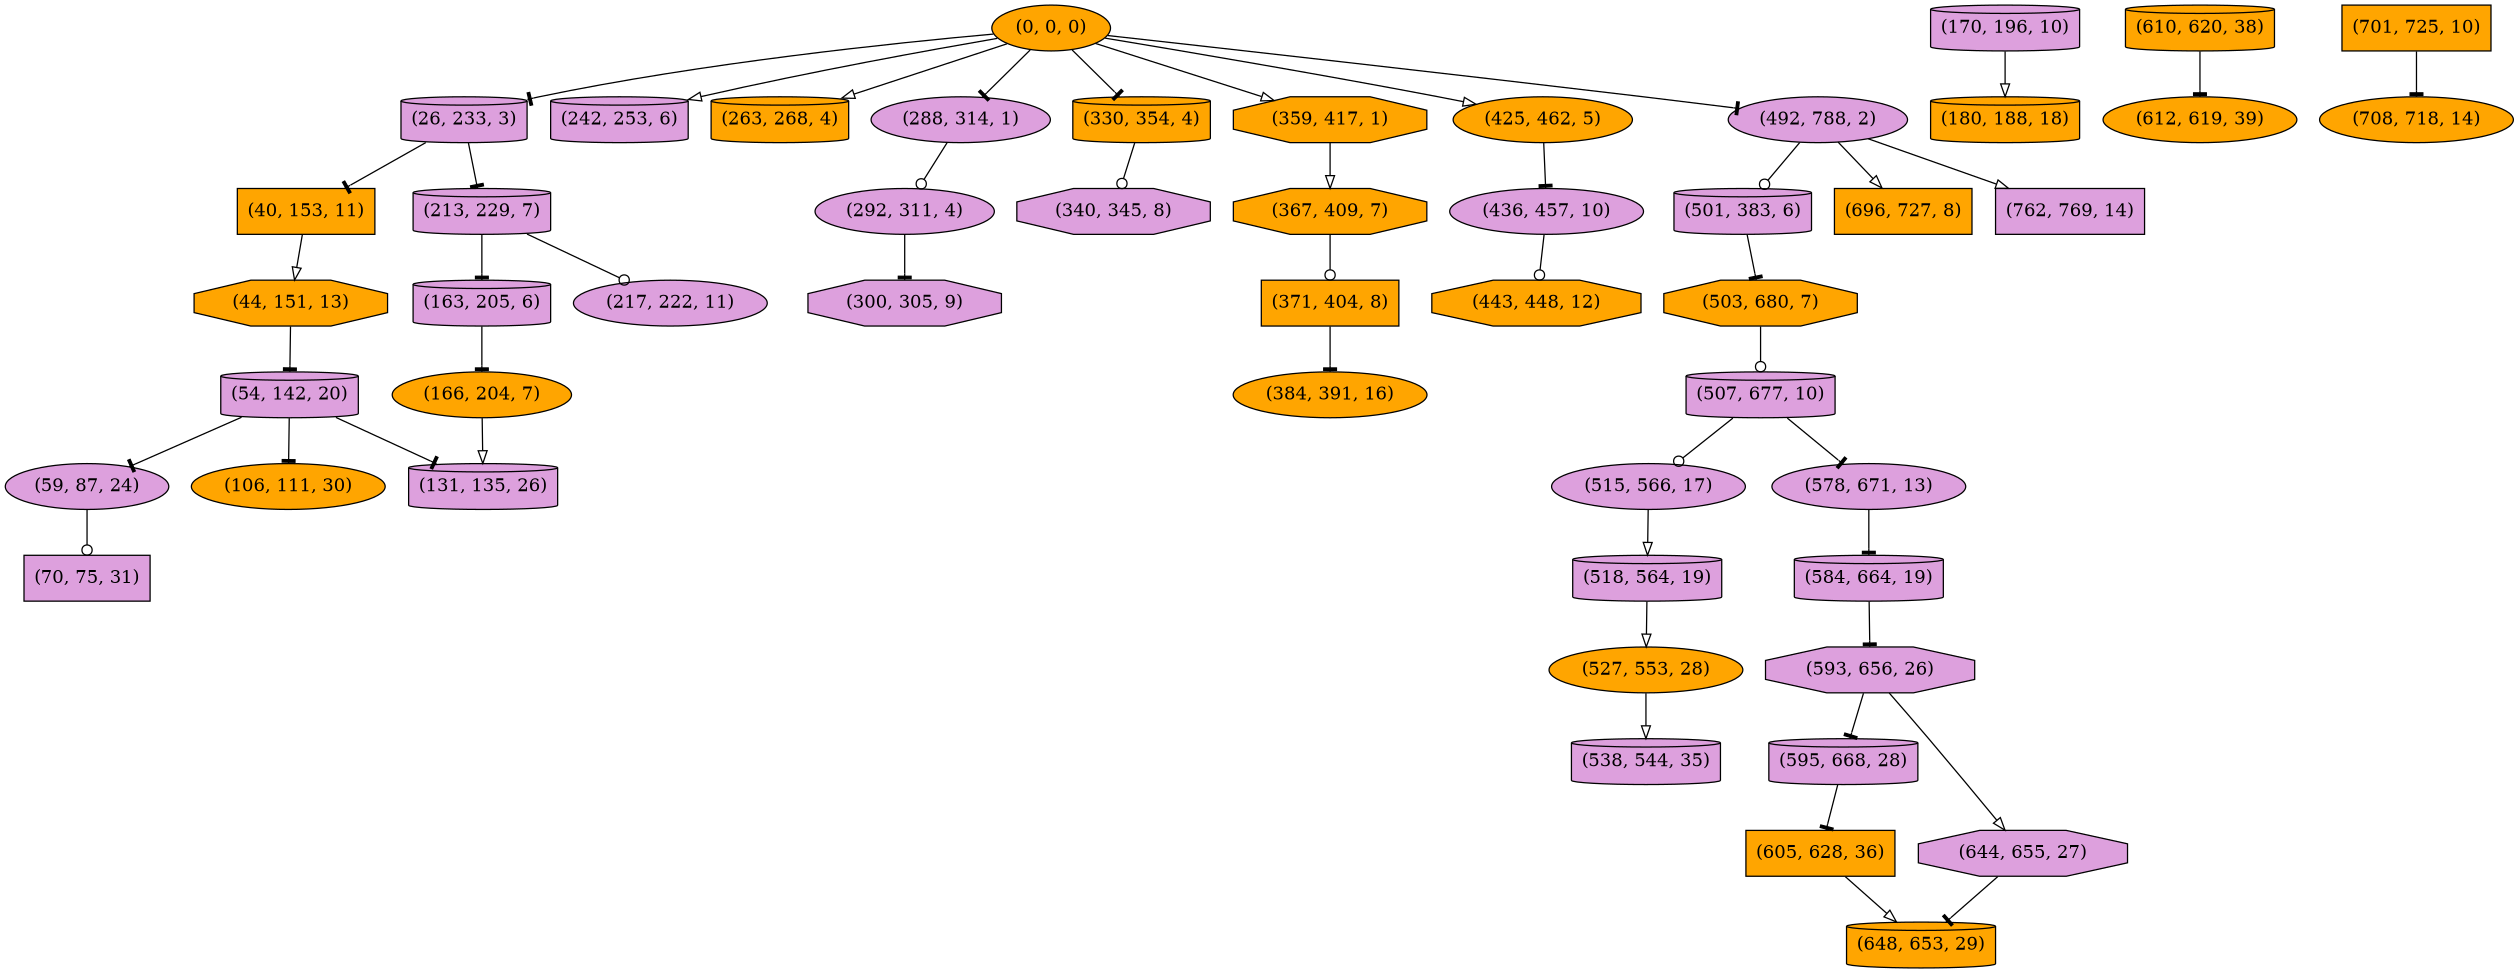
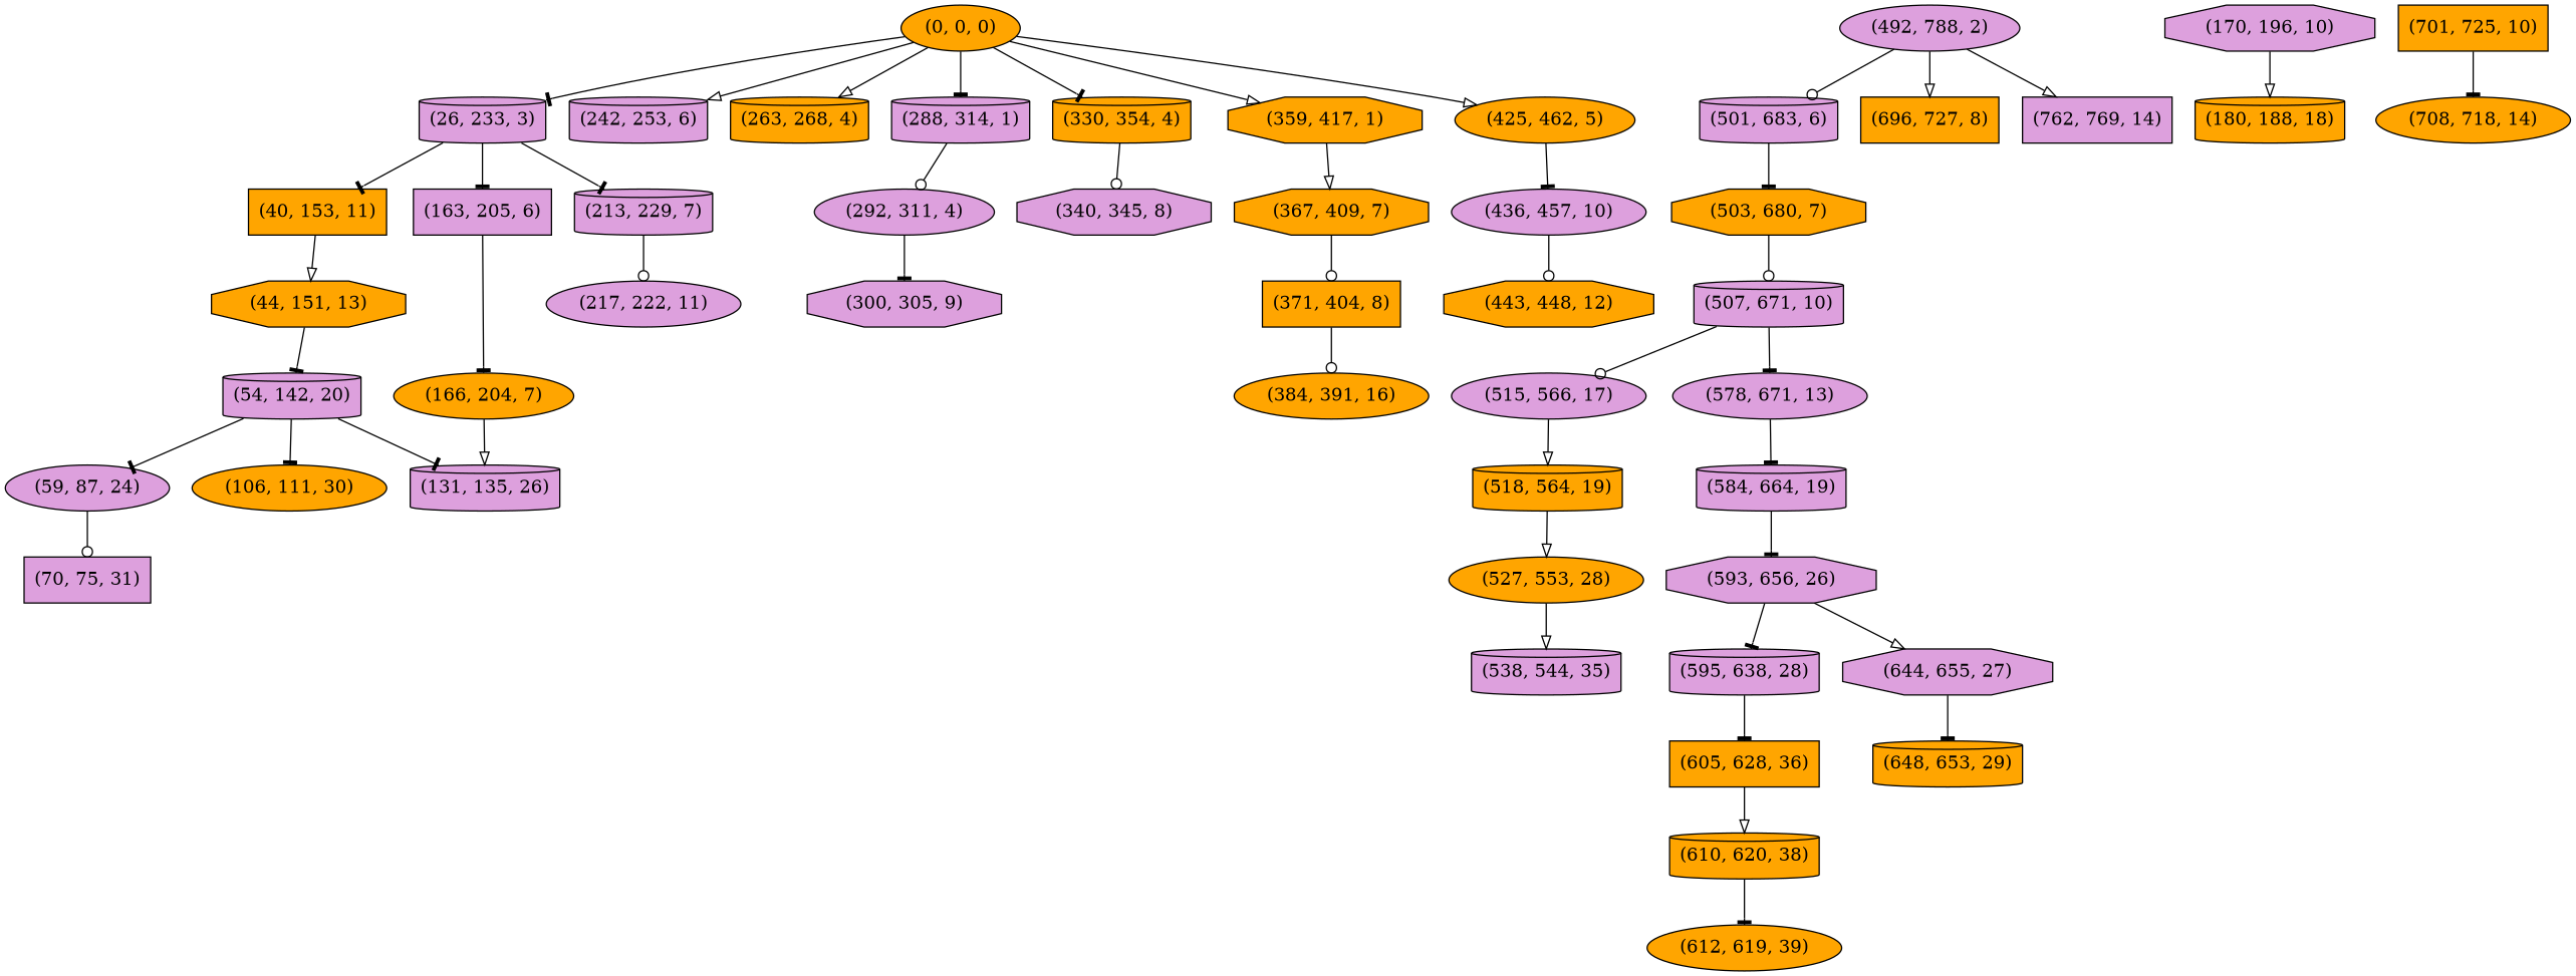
  digraph {
    node [fillcolor=plum shape=cylinder style=filled]
    edge [arrowhead=tee]
    "(0, 0, 0)" [fillcolor=orange shape=ellipse]
    "(26, 233, 3)"
    "(242, 253, 6)"
    "(263, 268, 4)" [fillcolor=orange]
-   "(288, 314, 1)" [shape=ellipse]
+   "(288, 314, 1)"
    "(330, 354, 4)" [fillcolor=orange]
    "(359, 417, 1)" [fillcolor=orange shape=octagon]
    "(425, 462, 5)" [fillcolor=orange shape=ellipse]
    "(492, 788, 2)" [shape=ellipse]
    "(40, 153, 11)" [fillcolor=orange shape=box]
-   "(163, 205, 6)"
+   "(163, 205, 6)" [shape=box]
    "(213, 229, 7)"
    "(292, 311, 4)" [shape=ellipse]
    "(340, 345, 8)" [shape=octagon]
    "(367, 409, 7)" [fillcolor=orange shape=octagon]
    "(436, 457, 10)" [shape=ellipse]
-   "(501, 683, 6)" [label="(501, 383, 6)"]
+   "(501, 683, 6)"
    "(696, 727, 8)" [fillcolor=orange shape=box]
    "(762, 769, 14)" [shape=box]
    "(44, 151, 13)" [fillcolor=orange shape=octagon]
    "(166, 204, 7)" [fillcolor=orange shape=ellipse]
    "(217, 222, 11)" [shape=ellipse]
    "(54, 142, 20)"
    "(59, 87, 24)" [shape=ellipse]
    "(106, 111, 30)" [fillcolor=orange shape=ellipse]
    "(131, 135, 26)"
    "(70, 75, 31)" [shape=box]
-   "(170, 196, 10)"
+   "(170, 196, 10)" [shape=octagon]
    "(180, 188, 18)" [fillcolor=orange]
    "(300, 305, 9)" [shape=octagon]
    "(371, 404, 8)" [fillcolor=orange shape=box]
    "(384, 391, 16)" [fillcolor=orange shape=ellipse]
    "(443, 448, 12)" [fillcolor=orange shape=octagon]
    "(503, 680, 7)" [fillcolor=orange shape=octagon]
-   "(507, 677, 10)"
+   "(507, 677, 10)" [label="(507, 671, 10)"]
    "(515, 566, 17)" [shape=ellipse]
    "(578, 671, 13)" [shape=ellipse]
-   "(518, 564, 19)"
+   "(518, 564, 19)" [fillcolor=orange]
    "(584, 664, 19)"
    "(527, 553, 28)" [fillcolor=orange shape=ellipse]
    "(538, 544, 35)"
    "(593, 656, 26)" [shape=octagon]
-   "(595, 638, 28)" [label="(595, 668, 28)"]
+   "(595, 638, 28)"
    "(644, 655, 27)" [shape=octagon]
    "(605, 628, 36)" [fillcolor=orange shape=box]
    "(648, 653, 29)" [fillcolor=orange]
    "(610, 620, 38)" [fillcolor=orange]
    "(612, 619, 39)" [fillcolor=orange shape=ellipse]
    "(701, 725, 10)" [fillcolor=orange shape=box]
    "(708, 718, 14)" [fillcolor=orange shape=ellipse]
    "(0, 0, 0)" -> "(26, 233, 3)"
    "(0, 0, 0)" -> "(242, 253, 6)" [arrowhead=onormal]
    "(0, 0, 0)" -> "(263, 268, 4)" [arrowhead=onormal]
    "(0, 0, 0)" -> "(288, 314, 1)"
    "(0, 0, 0)" -> "(330, 354, 4)"
    "(0, 0, 0)" -> "(359, 417, 1)" [arrowhead=onormal]
    "(0, 0, 0)" -> "(425, 462, 5)" [arrowhead=onormal]
-   "(0, 0, 0)" -> "(492, 788, 2)"
    "(26, 233, 3)" -> "(40, 153, 11)"
-   "(213, 229, 7)" -> "(163, 205, 6)"
+   "(26, 233, 3)" -> "(163, 205, 6)"
    "(26, 233, 3)" -> "(213, 229, 7)"
    "(288, 314, 1)" -> "(292, 311, 4)" [arrowhead=odot]
    "(330, 354, 4)" -> "(340, 345, 8)" [arrowhead=odot]
    "(359, 417, 1)" -> "(367, 409, 7)" [arrowhead=onormal]
    "(425, 462, 5)" -> "(436, 457, 10)"
    "(492, 788, 2)" -> "(501, 683, 6)" [arrowhead=odot]
    "(492, 788, 2)" -> "(696, 727, 8)" [arrowhead=onormal]
    "(492, 788, 2)" -> "(762, 769, 14)" [arrowhead=onormal]
    "(40, 153, 11)" -> "(44, 151, 13)" [arrowhead=onormal]
    "(163, 205, 6)" -> "(166, 204, 7)"
    "(213, 229, 7)" -> "(217, 222, 11)" [arrowhead=odot]
    "(292, 311, 4)" -> "(300, 305, 9)"
    "(367, 409, 7)" -> "(371, 404, 8)" [arrowhead=odot]
    "(436, 457, 10)" -> "(443, 448, 12)" [arrowhead=odot]
    "(501, 683, 6)" -> "(503, 680, 7)"
    "(44, 151, 13)" -> "(54, 142, 20)"
    "(166, 204, 7)" -> "(131, 135, 26)" [arrowhead=onormal]
    "(54, 142, 20)" -> "(59, 87, 24)"
    "(54, 142, 20)" -> "(106, 111, 30)"
    "(54, 142, 20)" -> "(131, 135, 26)"
    "(59, 87, 24)" -> "(70, 75, 31)" [arrowhead=odot]
    "(170, 196, 10)" -> "(180, 188, 18)" [arrowhead=onormal]
-   "(371, 404, 8)" -> "(384, 391, 16)"
+   "(371, 404, 8)" -> "(384, 391, 16)" [arrowhead=odot]
    "(503, 680, 7)" -> "(507, 677, 10)" [arrowhead=odot]
    "(507, 677, 10)" -> "(515, 566, 17)" [arrowhead=odot]
    "(507, 677, 10)" -> "(578, 671, 13)"
    "(515, 566, 17)" -> "(518, 564, 19)" [arrowhead=onormal]
    "(578, 671, 13)" -> "(584, 664, 19)"
    "(518, 564, 19)" -> "(527, 553, 28)" [arrowhead=onormal]
    "(584, 664, 19)" -> "(593, 656, 26)"
    "(527, 553, 28)" -> "(538, 544, 35)" [arrowhead=onormal]
    "(593, 656, 26)" -> "(595, 638, 28)"
    "(593, 656, 26)" -> "(644, 655, 27)" [arrowhead=onormal]
    "(595, 638, 28)" -> "(605, 628, 36)"
    "(644, 655, 27)" -> "(648, 653, 29)"
-   "(605, 628, 36)" -> "(648, 653, 29)" [arrowhead=onormal]
+   "(605, 628, 36)" -> "(610, 620, 38)" [arrowhead=onormal]
    "(610, 620, 38)" -> "(612, 619, 39)"
    "(701, 725, 10)" -> "(708, 718, 14)"
  }
